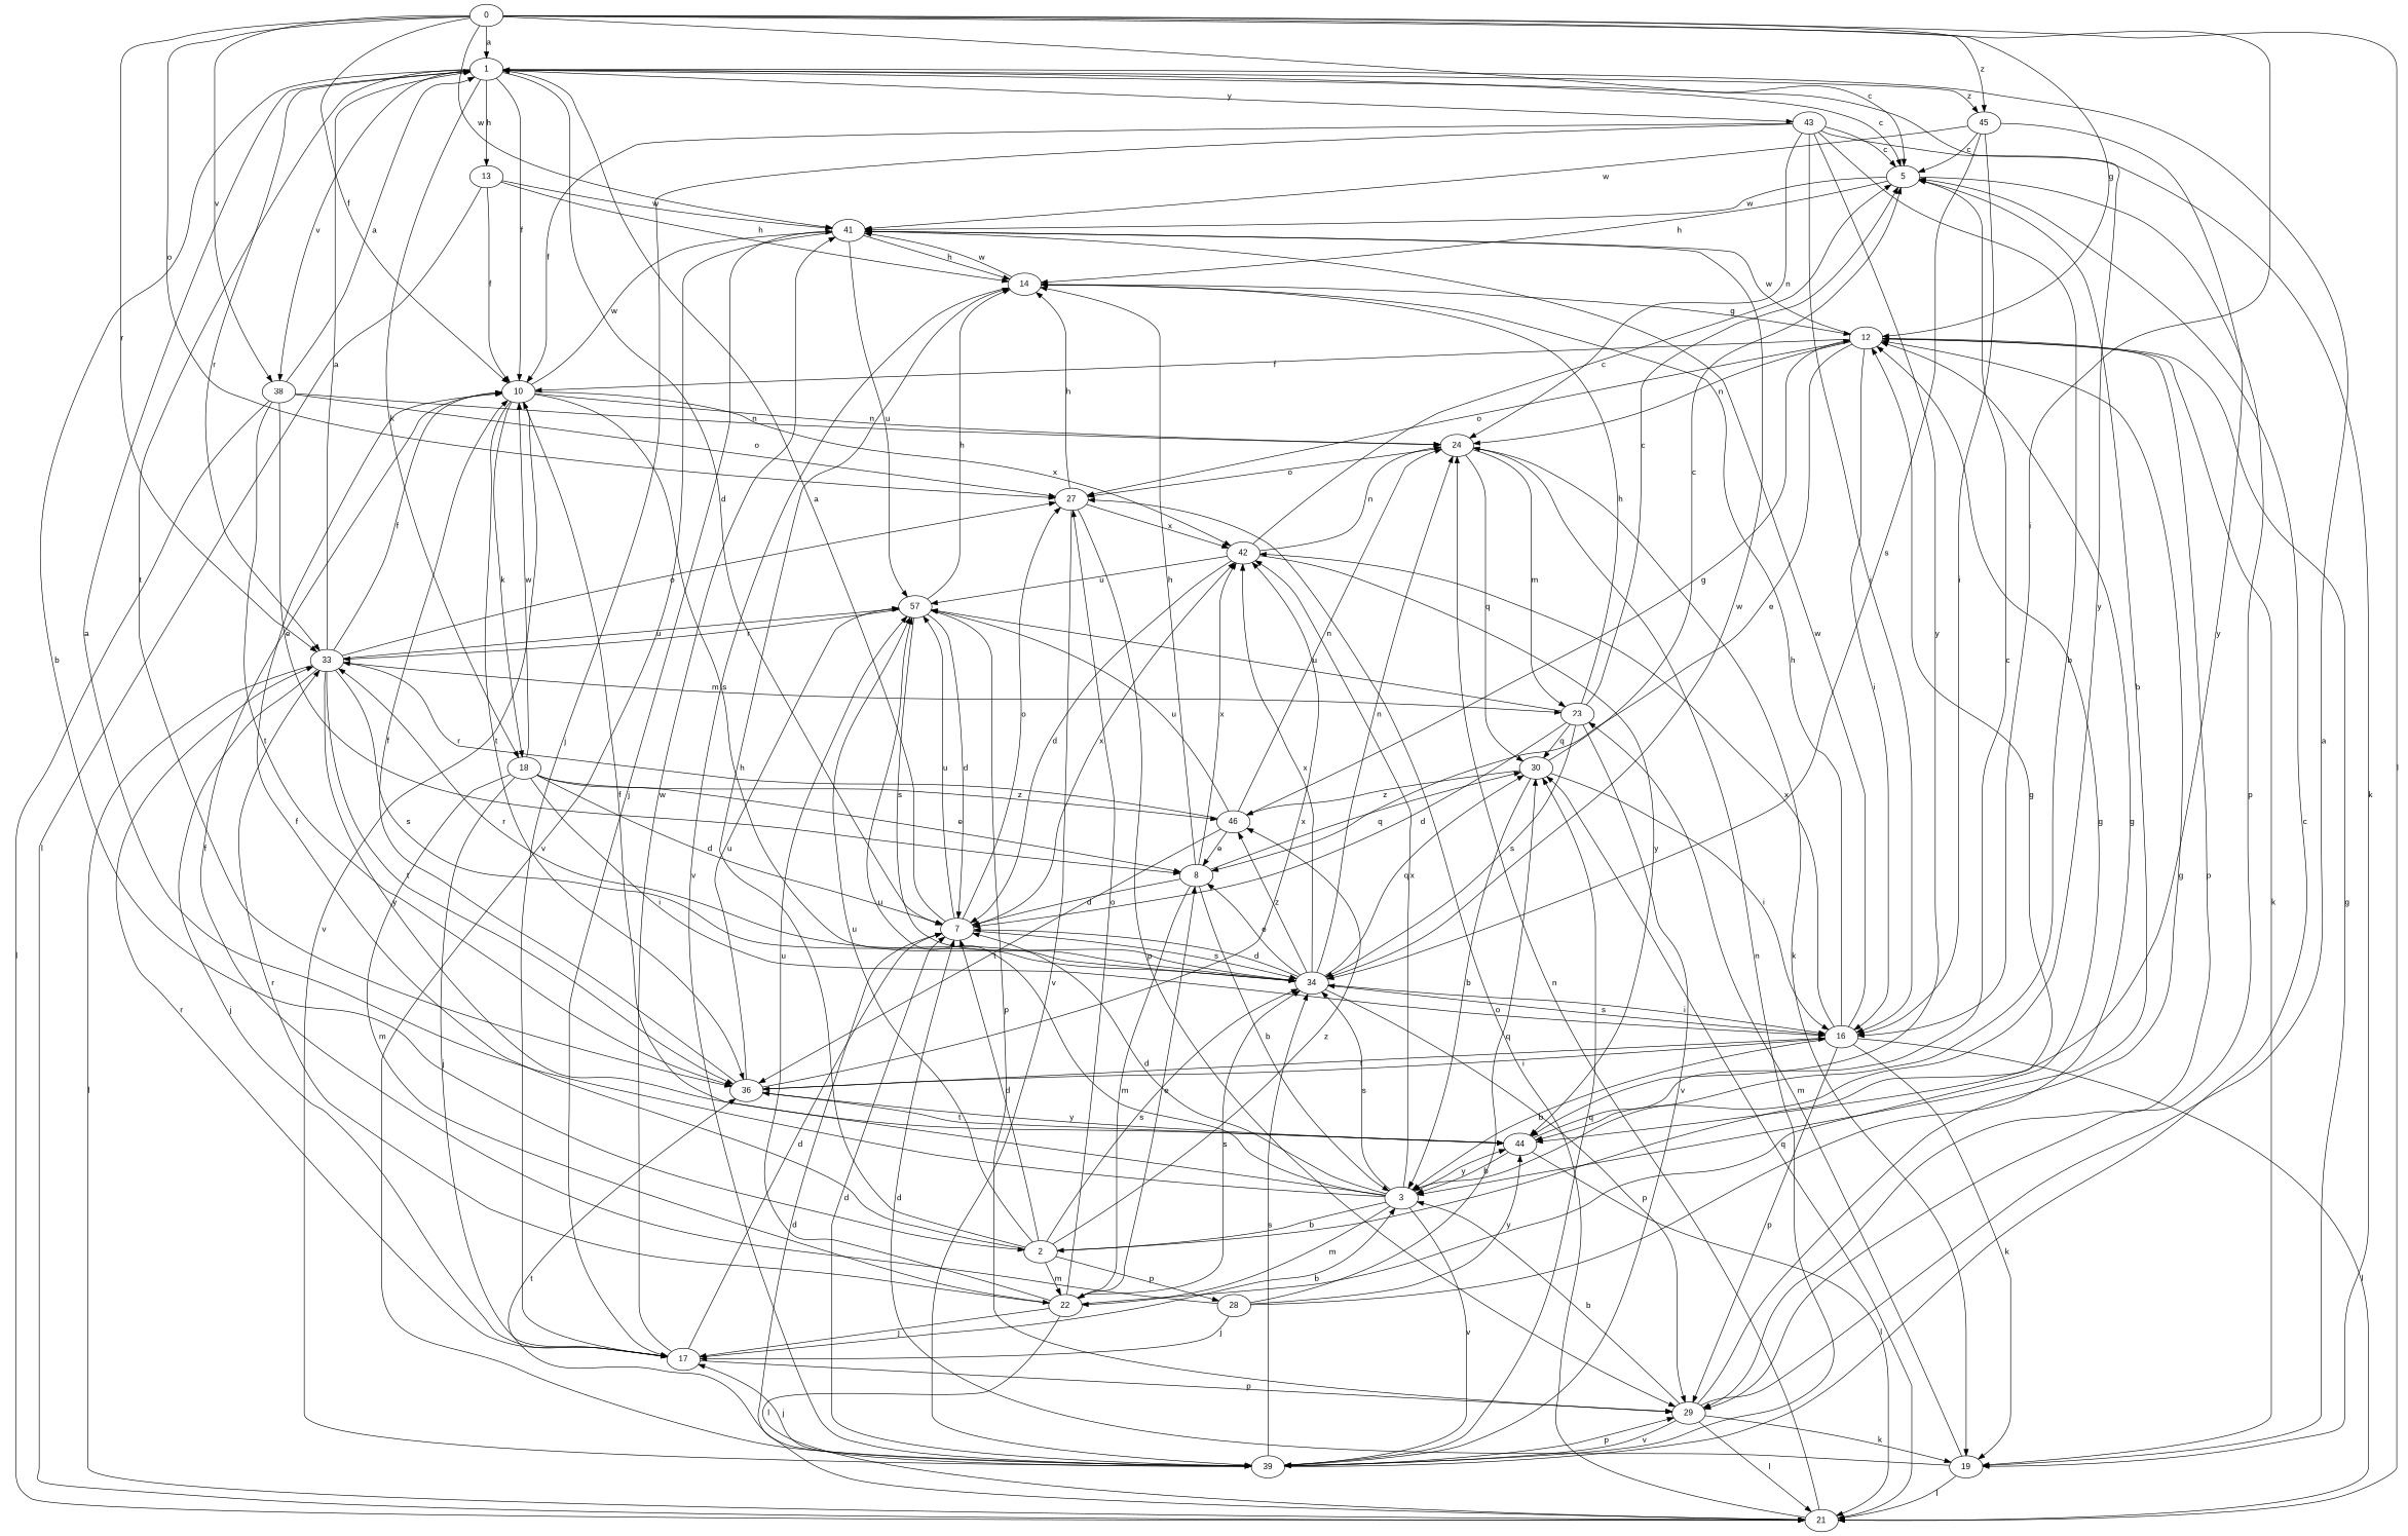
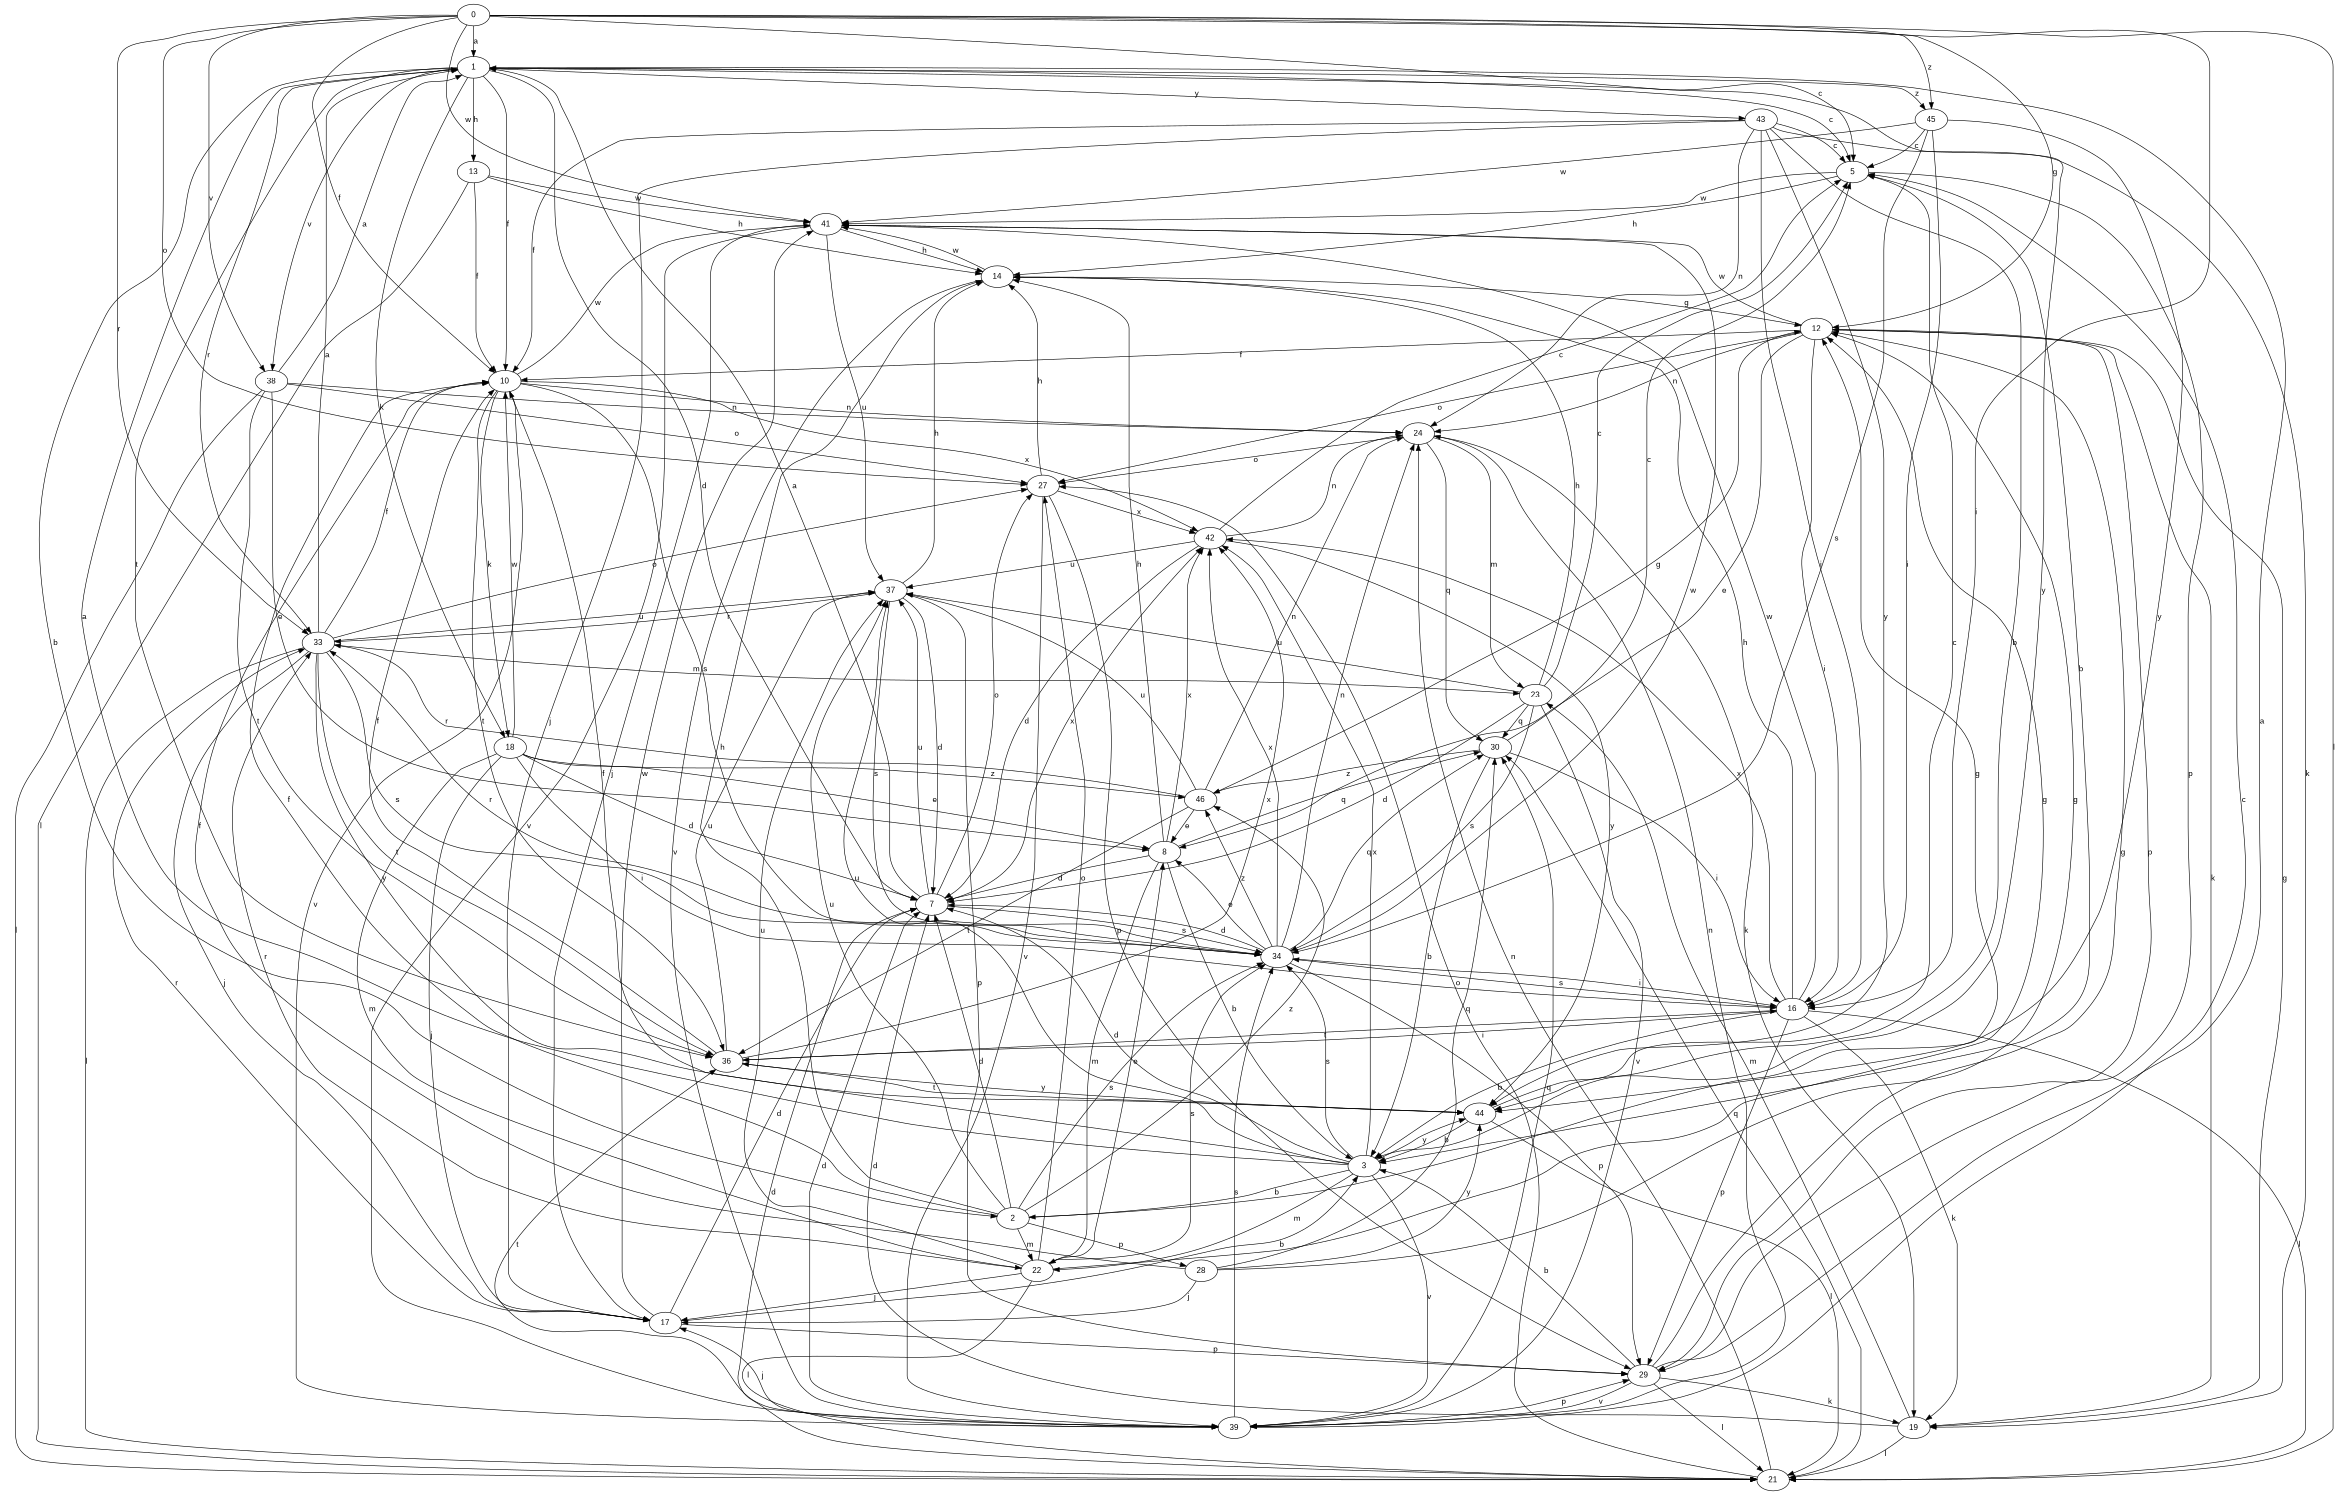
  strict digraph {
    fontname="Liberation Sans"
    node [fontname="Liberation Sans"]
    edge [fontname="Liberation Sans"]
    0
    1
    5
    10
    12
    16
    21
    27
    33
    38
    41
    45
    2
    7
    13
    18
    36
    43
    44
    14
    3
    29
    34
    39
    42
    24
    8
    19
    30
-   37 [label=57]
+   37
    17
    23
    22
    28
    46
    0 -> 1 [label=a]
    0 -> 5 [label=c]
    0 -> 10 [label=f]
    0 -> 12 [label=g]
    0 -> 16 [label=i]
    0 -> 21 [label=l]
    0 -> 27 [label=o]
    0 -> 33 [label=r]
    0 -> 38 [label=v]
    0 -> 41 [label=w]
    0 -> 45 [label=z]
    1 -> 5 [label=c]
    1 -> 10 [label=f]
    1 -> 33 [label=r]
    1 -> 38 [label=v]
    1 -> 45 [label=z]
    1 -> 2 [label=b]
    1 -> 7 [label=d]
    1 -> 13 [label=h]
    1 -> 18 [label=k]
    1 -> 36 [label=t]
    1 -> 43 [label=y]
    1 -> 44 [label=y]
    5 -> 41 [label=w]
    5 -> 14 [label=h]
    5 -> 3 [label=b]
    5 -> 29 [label=p]
    10 -> 41 [label=w]
    10 -> 18 [label=k]
    10 -> 36 [label=t]
    10 -> 34 [label=s]
    10 -> 39 [label=v]
    10 -> 42 [label=x]
    10 -> 24 [label=n]
    12 -> 10 [label=f]
    12 -> 16 [label=i]
    12 -> 27 [label=o]
    12 -> 41 [label=w]
    12 -> 29 [label=p]
    12 -> 24 [label=n]
    12 -> 8 [label=e]
    12 -> 19 [label=k]
    16 -> 21 [label=l]
    16 -> 41 [label=w]
    16 -> 36 [label=t]
    16 -> 14 [label=h]
    16 -> 3 [label=b]
    16 -> 29 [label=p]
    16 -> 34 [label=s]
    16 -> 42 [label=x]
    16 -> 19 [label=k]
    21 -> 27 [label=o]
    21 -> 7 [label=d]
    21 -> 24 [label=n]
    21 -> 30 [label=q]
    27 -> 14 [label=h]
    27 -> 29 [label=p]
    27 -> 39 [label=v]
    27 -> 42 [label=x]
    33 -> 1 [label=a]
    33 -> 10 [label=f]
    33 -> 21 [label=l]
    33 -> 27 [label=o]
    33 -> 36 [label=t]
    33 -> 44 [label=y]
    33 -> 34 [label=s]
    33 -> 37 [label=u]
    33 -> 17 [label=j]
    33 -> 23 [label=m]
    38 -> 1 [label=a]
    38 -> 21 [label=l]
    38 -> 27 [label=o]
    38 -> 36 [label=t]
    38 -> 24 [label=n]
    38 -> 8 [label=e]
    41 -> 14 [label=h]
    41 -> 39 [label=v]
    41 -> 37 [label=u]
    41 -> 17 [label=j]
    45 -> 5 [label=c]
    45 -> 16 [label=i]
    45 -> 41 [label=w]
    45 -> 44 [label=y]
    45 -> 34 [label=s]
    2 -> 10 [label=f]
    2 -> 12 [label=g]
    2 -> 7 [label=d]
    2 -> 14 [label=h]
    2 -> 34 [label=s]
    2 -> 37 [label=u]
    2 -> 22 [label=m]
    2 -> 28 [label=p]
    2 -> 46 [label=z]
    7 -> 1 [label=a]
    7 -> 27 [label=o]
    7 -> 34 [label=s]
    7 -> 42 [label=x]
    7 -> 37 [label=u]
    13 -> 10 [label=f]
    13 -> 21 [label=l]
    13 -> 41 [label=w]
    13 -> 14 [label=h]
    18 -> 10 [label=w]
    18 -> 16 [label=i]
    18 -> 7 [label=d]
    18 -> 8 [label=e]
    18 -> 17 [label=j]
    18 -> 22 [label=m]
    18 -> 46 [label=z]
    36 -> 10 [label=f]
    36 -> 16 [label=i]
    36 -> 44 [label=y]
    36 -> 42 [label=x]
    36 -> 37 [label=u]
    43 -> 5 [label=c]
    43 -> 10 [label=f]
    43 -> 16 [label=i]
    43 -> 44 [label=y]
    43 -> 3 [label=b]
    43 -> 24 [label=n]
    43 -> 19 [label=k]
    43 -> 17 [label=j]
    44 -> 5 [label=c]
    44 -> 21 [label=l]
    44 -> 36 [label=t]
    44 -> 3 [label=b]
    14 -> 12 [label=g]
    14 -> 41 [label=w]
    14 -> 39 [label=v]
    3 -> 1 [label=a]
    3 -> 10 [label=f]
    3 -> 2 [label=b]
    3 -> 7 [label=d]
    3 -> 44 [label=y]
    3 -> 34 [label=s]
    3 -> 39 [label=v]
    3 -> 42 [label=x]
    3 -> 37 [label=u]
    3 -> 22 [label=m]
    29 -> 1 [label=a]
    29 -> 12 [label=g]
    29 -> 21 [label=l]
    29 -> 3 [label=b]
    29 -> 39 [label=v]
    29 -> 19 [label=k]
    34 -> 16 [label=i]
    34 -> 33 [label=r]
    34 -> 41 [label=w]
    34 -> 7 [label=d]
    34 -> 29 [label=p]
    34 -> 42 [label=x]
    34 -> 24 [label=n]
    34 -> 8 [label=e]
    34 -> 30 [label=q]
    34 -> 46 [label=z]
    39 -> 5 [label=c]
    39 -> 7 [label=d]
    39 -> 36 [label=t]
    39 -> 29 [label=p]
    39 -> 34 [label=s]
    39 -> 24 [label=n]
    39 -> 30 [label=q]
    39 -> 17 [label=j]
    42 -> 5 [label=c]
    42 -> 7 [label=d]
    42 -> 44 [label=y]
    42 -> 24 [label=n]
    42 -> 37 [label=u]
    24 -> 27 [label=o]
    24 -> 19 [label=k]
    24 -> 30 [label=q]
    24 -> 23 [label=m]
    8 -> 7 [label=d]
    8 -> 14 [label=h]
    8 -> 3 [label=b]
    8 -> 42 [label=x]
    8 -> 30 [label=q]
    8 -> 22 [label=m]
    19 -> 12 [label=g]
    19 -> 21 [label=l]
    19 -> 7 [label=d]
    19 -> 23 [label=m]
    30 -> 5 [label=c]
    30 -> 16 [label=i]
    30 -> 3 [label=b]
    30 -> 46 [label=z]
    37 -> 33 [label=r]
    37 -> 7 [label=d]
    37 -> 14 [label=h]
    37 -> 29 [label=p]
    37 -> 34 [label=s]
    17 -> 33 [label=r]
    17 -> 41 [label=w]
    17 -> 7 [label=d]
    17 -> 3 [label=b]
    17 -> 29 [label=p]
    23 -> 5 [label=c]
    23 -> 7 [label=d]
    23 -> 14 [label=h]
    23 -> 34 [label=s]
    23 -> 39 [label=v]
    23 -> 30 [label=q]
    23 -> 37 [label=u]
    22 -> 12 [label=g]
    22 -> 21 [label=l]
    22 -> 27 [label=o]
    22 -> 33 [label=r]
    22 -> 34 [label=s]
    22 -> 8 [label=e]
    22 -> 37 [label=u]
    22 -> 17 [label=j]
    28 -> 10 [label=f]
    28 -> 12 [label=g]
    28 -> 44 [label=y]
    28 -> 30 [label=q]
    28 -> 17 [label=j]
    46 -> 12 [label=g]
    46 -> 33 [label=r]
    46 -> 36 [label=t]
    46 -> 24 [label=n]
    46 -> 8 [label=e]
    46 -> 37 [label=u]
  }
